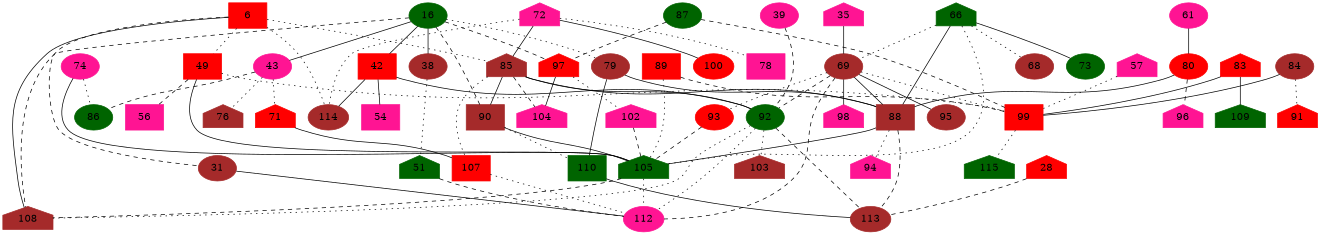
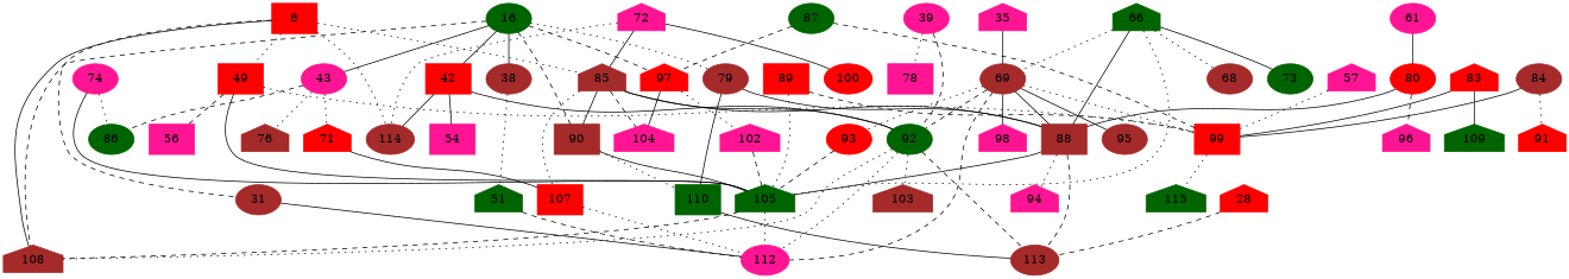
  graph {
    node [color=deeppink shape=ellipse style=filled]
    edge [style=solid]
    6 [color=red shape=box]
    31 [color=brown]
    49 [color=red shape=box super="+1+30"]
    85 [color=brown shape=house super="+15+37"]
    108 [color=brown shape=house super="+10"]
    114 [color=brown super="+106"]
    112 [super="+7+77"]
    56 [shape=box]
    99 [color=red shape=box super="+2+52+5+19"]
    105 [color=darkgreen shape=house super="+59+27+101"]
    90 [color=brown shape=box super="+82"]
    92 [color=darkgreen super="+46+81"]
    88 [color=brown shape=box super="+60+64"]
    107 [color=red shape=box super="+25"]
    104 [shape=house super="+36"]
    16 [color=darkgreen]
    38 [color=brown]
    42 [color=red shape=box]
    43 [super="+32"]
    79 [color=brown super="+24"]
    97 [color=red shape=house super="+70+44"]
    51 [color=darkgreen shape=house]
    54 [shape=box]
    71 [color=red shape=house super="+53"]
    76 [color=brown shape=house]
    86 [color=darkgreen]
    110 [color=darkgreen shape=box]
    102 [shape=house]
    113 [color=brown super="+22+21"]
    28 [color=red shape=house]
    69 [color=brown super="+13+65"]
    93 [color=red]
    95 [color=brown]
    98 [shape=house]
    35 [shape=house]
    103 [color=brown shape=house]
    39
    115 [color=darkgreen shape=house]
    57 [shape=house]
    96 [shape=house]
    80 [color=red super="+41"]
    61
    66 [color=darkgreen shape=house super="+23+50+63+62"]
    68 [color=brown]
    73 [color=darkgreen]
    94 [shape=house]
    72 [shape=house]
    78 [shape=box]
    100 [color=red]
    74
    83 [color=red shape=house]
    109 [color=darkgreen shape=house]
    84 [color=brown]
    91 [color=red shape=house]
    87 [color=darkgreen]
    89 [color=red shape=box super="+67"]
    6 -- 31 [style=dashed]
    6 -- 49 [style=dotted]
    6 -- 85 [style=dotted weight=2]
    6 -- 108 [weight=2]
    6 -- 114 [style=dotted weight=2]
    31 -- 112
    49 -- 56 [style=dashed]
    49 -- 99 [style=dotted]
    49 -- 105
    85 -- 90
    85 -- 92
    85 -- 88
    85 -- 107 [style=dotted]
    85 -- 104 [style=dashed]
    99 -- 115 [style=dotted]
    105 -- 108 [style=dashed]
    105 -- 112 [style=dotted weight=2]
    90 -- 105
    90 -- 110 [style=dotted]
    92 -- 108 [style=dotted]
    92 -- 112 [style=dotted]
    92 -- 113 [style=dashed weight=2]
    92 -- 103 [style=dotted]
    88 -- 105 [weight=2]
    88 -- 113 [style=dashed weight=3]
    88 -- 94 [style=dotted]
    107 -- 112 [style=dotted]
    16 -- 108 [style=dashed]
    16 -- 90 [style=dashed]
    16 -- 38
    16 -- 42
    16 -- 43 [weight=2]
    16 -- 79 [style=dotted]
    16 -- 97 [style=dashed weight=2]
    38 -- 51 [style=dotted]
    42 -- 114
    42 -- 92
    42 -- 54
    43 -- 71 [style=dotted weight=2]
    43 -- 76 [style=dotted]
    43 -- 86 [style=dashed]
    79 -- 88
    79 -- 110
    97 -- 104
    97 -- 102 [style=dotted]
    51 -- 112 [style=dashed]
    71 -- 107
    110 -- 113 [weight=2]
    102 -- 105 [style=dashed]
    28 -- 113 [style=dashed]
    69 -- 112 [style=dashed weight=3]
    69 -- 99 [style=dotted]
    69 -- 92 [style=dashed]
    69 -- 88
    69 -- 93 [style=dotted]
    69 -- 95
    69 -- 98
    93 -- 105 [style=dashed]
    35 -- 69
    39 -- 92 [style=dashed]
    57 -- 99 [style=dotted]
    80 -- 88
    80 -- 96 [style=dashed]
    61 -- 80
    66 -- 105 [style=dotted weight=2]
    66 -- 88 [weight=3]
    66 -- 69 [style=dotted]
    66 -- 68 [style=dotted]
    66 -- 73
    72 -- 85
    72 -- 114 [style=dotted]
-   72 -- 78 [style=dotted]
+   39 -- 78 [style=dotted]
    72 -- 100
    74 -- 105
    74 -- 86 [style=dotted]
    83 -- 99
    83 -- 109
    84 -- 99
    84 -- 91 [style=dotted]
    87 -- 99 [style=dashed]
    87 -- 97 [style=dashed]
    89 -- 99 [style=dashed]
    89 -- 105 [style=dotted weight=2]
  }
